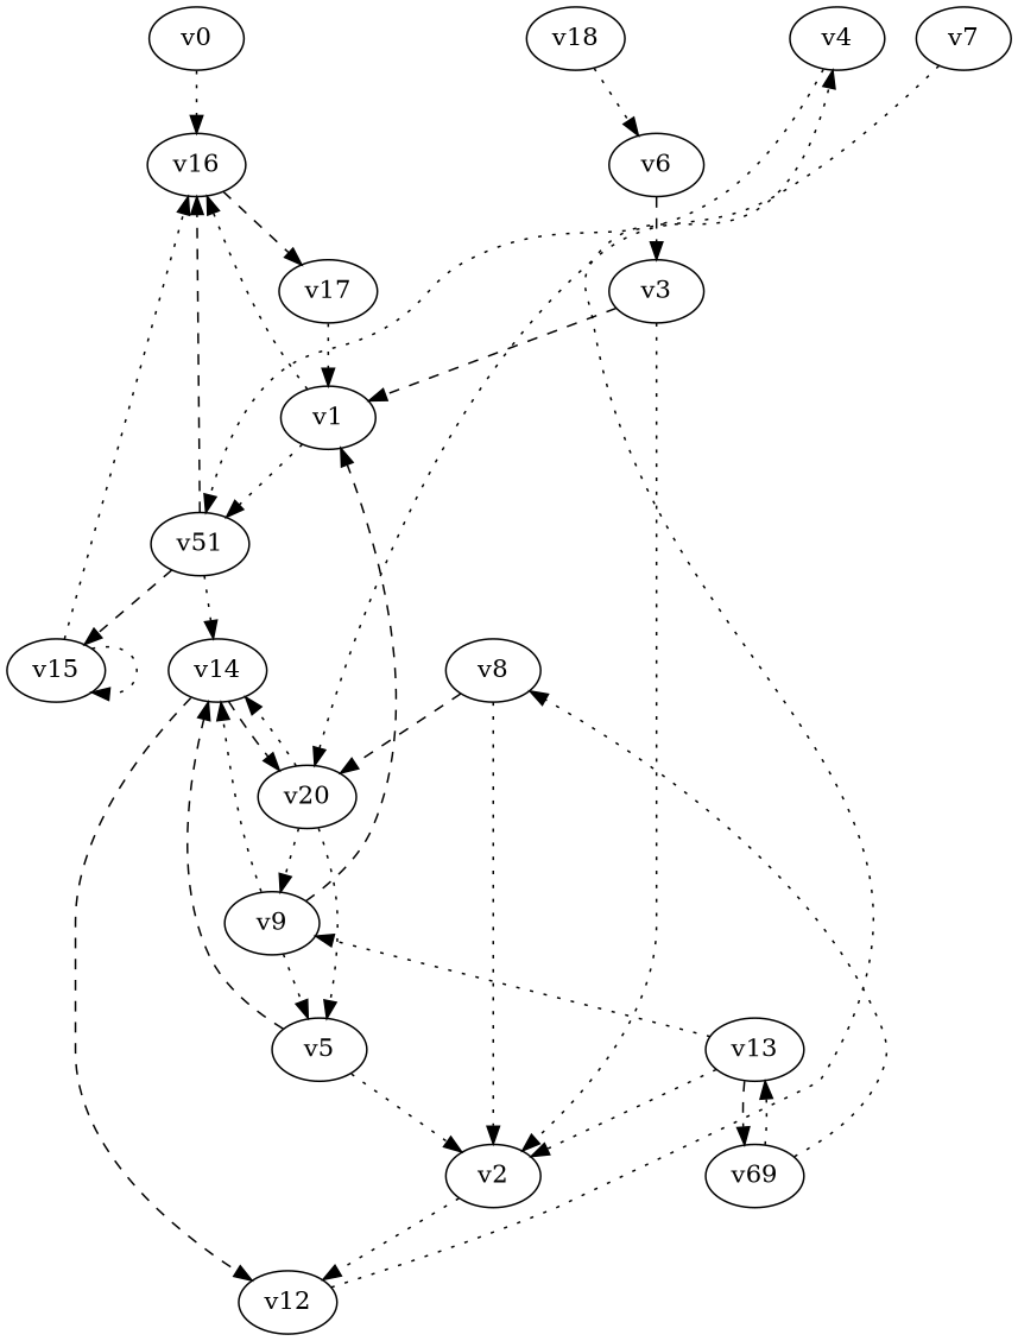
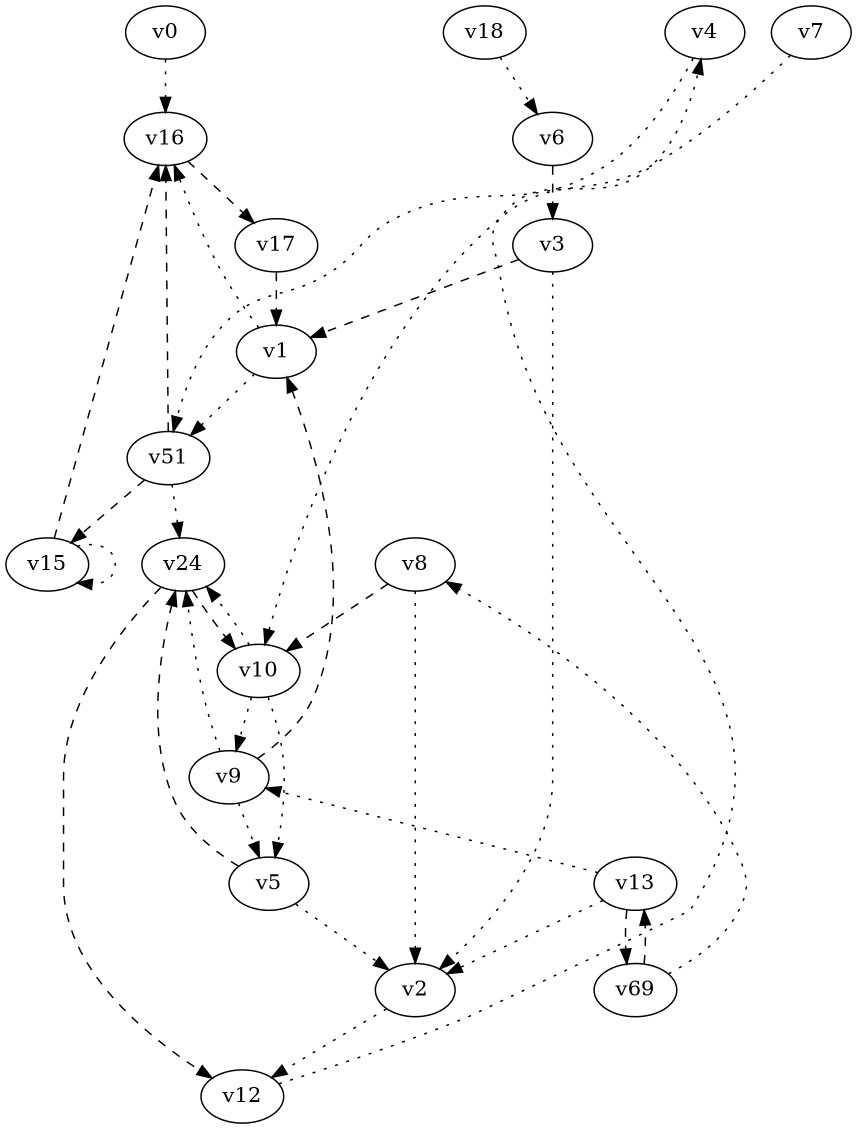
  digraph {
    node [player=0]
    edge [style=dotted]
    v0
    v16
    v17
    v1
    n5 [label=v51 player=1]
-   v14
+   v14 [label=v24]
    v15 [player=1]
    v2 [player=1]
    v12
    v4
    v3 [player=1]
    v5
-   v10 [player=1 label=v20]
+   v10 [player=1]
    v6 [player=1]
    v7
    v9
    v8
    v13 [player=1]
    n19 [label=v69]
    v18 [player=1]
    v0 -> v16
    v16 -> v17 [style=dashed]
-   v17 -> v1
+   v17 -> v1 [style=dashed]
    v1 -> v16
    v1 -> n5
    n5 -> v16 [style=dashed]
    n5 -> v14
    n5 -> v15 [style=dashed]
    v14 -> v12 [style=dashed]
    v14 -> v10 [style=dashed]
-   v15 -> v16
+   v15 -> v16 [style=dashed]
    v15 -> v15
    v2 -> v12
    v12 -> v4 [constraint="t < 5"]
    v4 -> n5 [constraint="t >= 3"]
    v3 -> v1 [style=dashed]
    v3 -> v2
    v5 -> v14 [style=dashed]
    v5 -> v2
    v10 -> v14
    v10 -> v5
    v10 -> v9
    v6 -> v3 [style=dashed]
    v7 -> v10 [constraint="t < 13"]
    v9 -> v1 [style=dashed]
    v9 -> v14
    v9 -> v5
    v8 -> v2
    v8 -> v10 [style=dashed]
    v13 -> v2
    v13 -> v9 [constraint="t >= 1"]
    v13 -> n19 [style=dashed]
    n19 -> v8 [constraint="t < 11"]
-   n19 -> v13
+   n19 -> v13 [style=dashed]
    v18 -> v6 [constraint="t >= 3"]
  }
